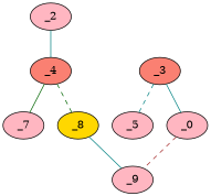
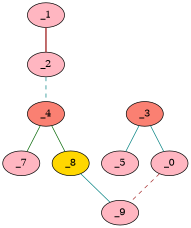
  graph {
    node [charge=0 chem=1 fillcolor=lightpink style=filled symbol="C  " x=3.7321 y=0.5]
    edge [color=teal style=solid valence=1]
+   _1 [y=1.5]
    _2 [chem=4 symbol="N  "]
    _4 [fillcolor=salmon x=4.5981 y=0]
    _3 [fillcolor=salmon x=2.866 y=0]
    _5 [chem=2 symbol="O  " x=2]
    n6 [label=_0 x=2.866 y=-1]
    _7 [chem=2 symbol="O  " x=5.4641]
    _8 [chem=4 fillcolor=gold symbol="N  " x=4.5981 y=-1]
    _9 [chem=4 symbol="N  " x=3.732 y=-1.5]
-   _2 -- _4
+   _1 -- _2 [color=brown style=bold]
+   _2 -- _4 [style=dashed]
    _4 -- _7 [color=darkgreen valence=2]
-   _4 -- _8 [color=darkgreen style=dashed]
-   _3 -- _5 [style=dashed valence=2]
+   _4 -- _8 [color=darkgreen]
+   _3 -- _5 [valence=2]
    _3 -- n6
    n6 -- _9 [color=brown style=dashed valence=2]
    _8 -- _9
  }
